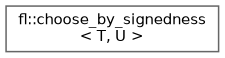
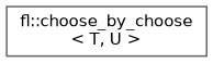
  digraph {
    rankdir=LR
-   n1 [color=grey40 fillcolor=white fontname=Helvetica fontsize=10 height=0.2 label="fl::choose_by_signedness\l\< T, U \>" shape=box style=filled width=0.4]
+   n1 [color=grey40 fillcolor=white fontname=Helvetica fontsize=10 height=0.2 label="fl::choose_by_choose\l\< T, U \>" shape=box style=filled width=0.4]
  }
